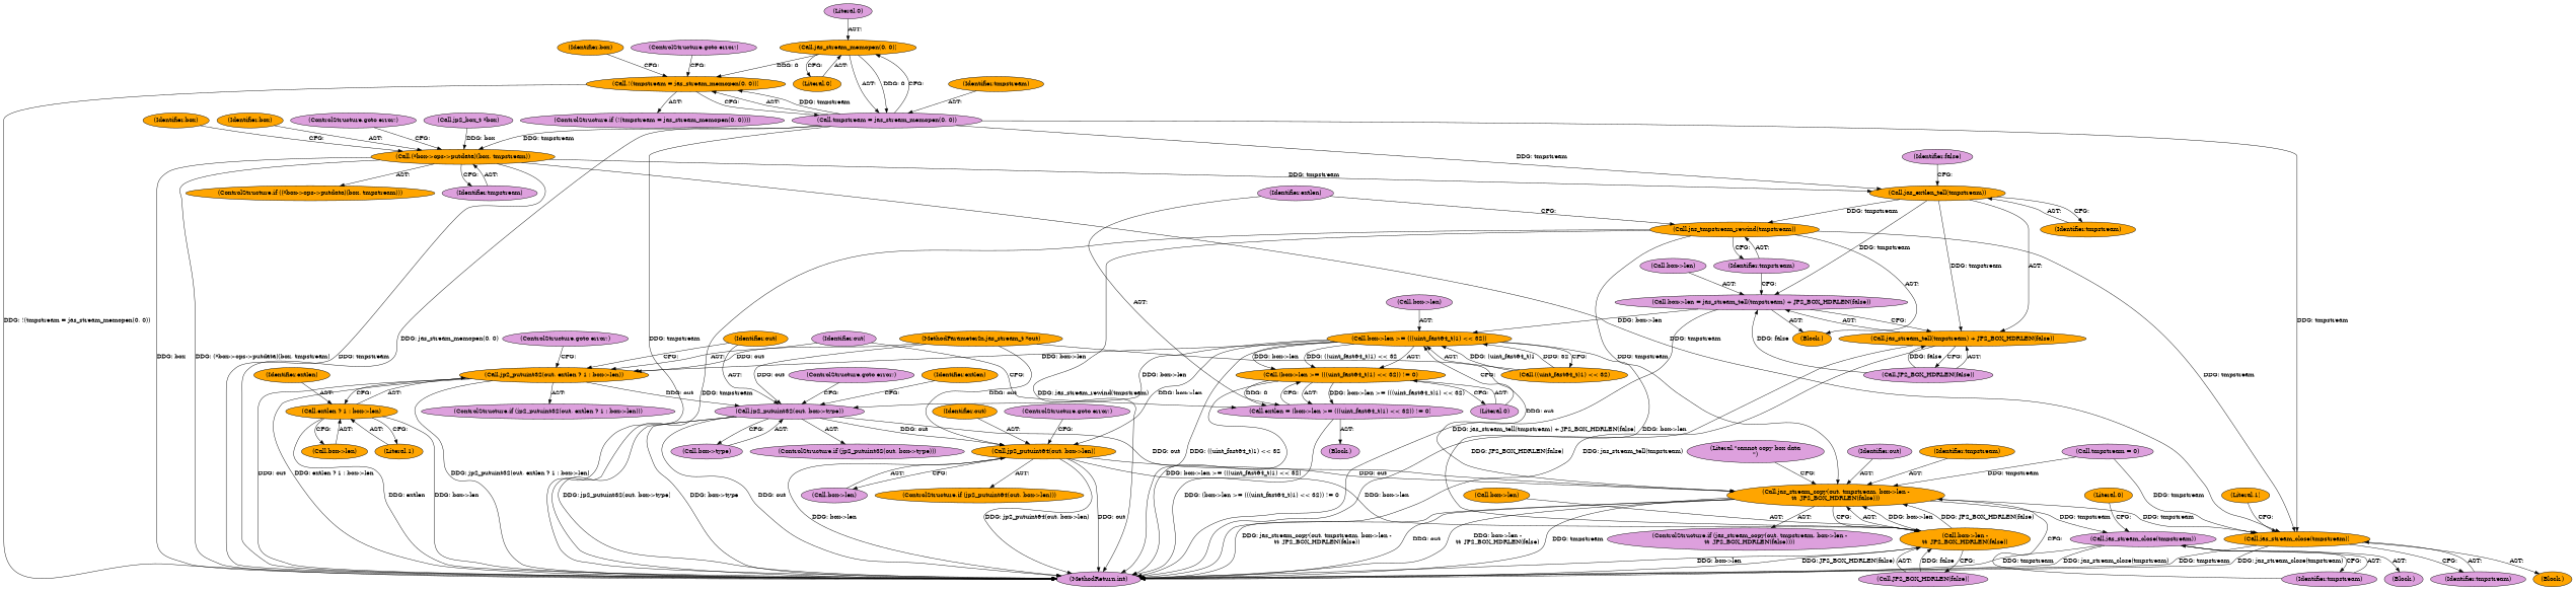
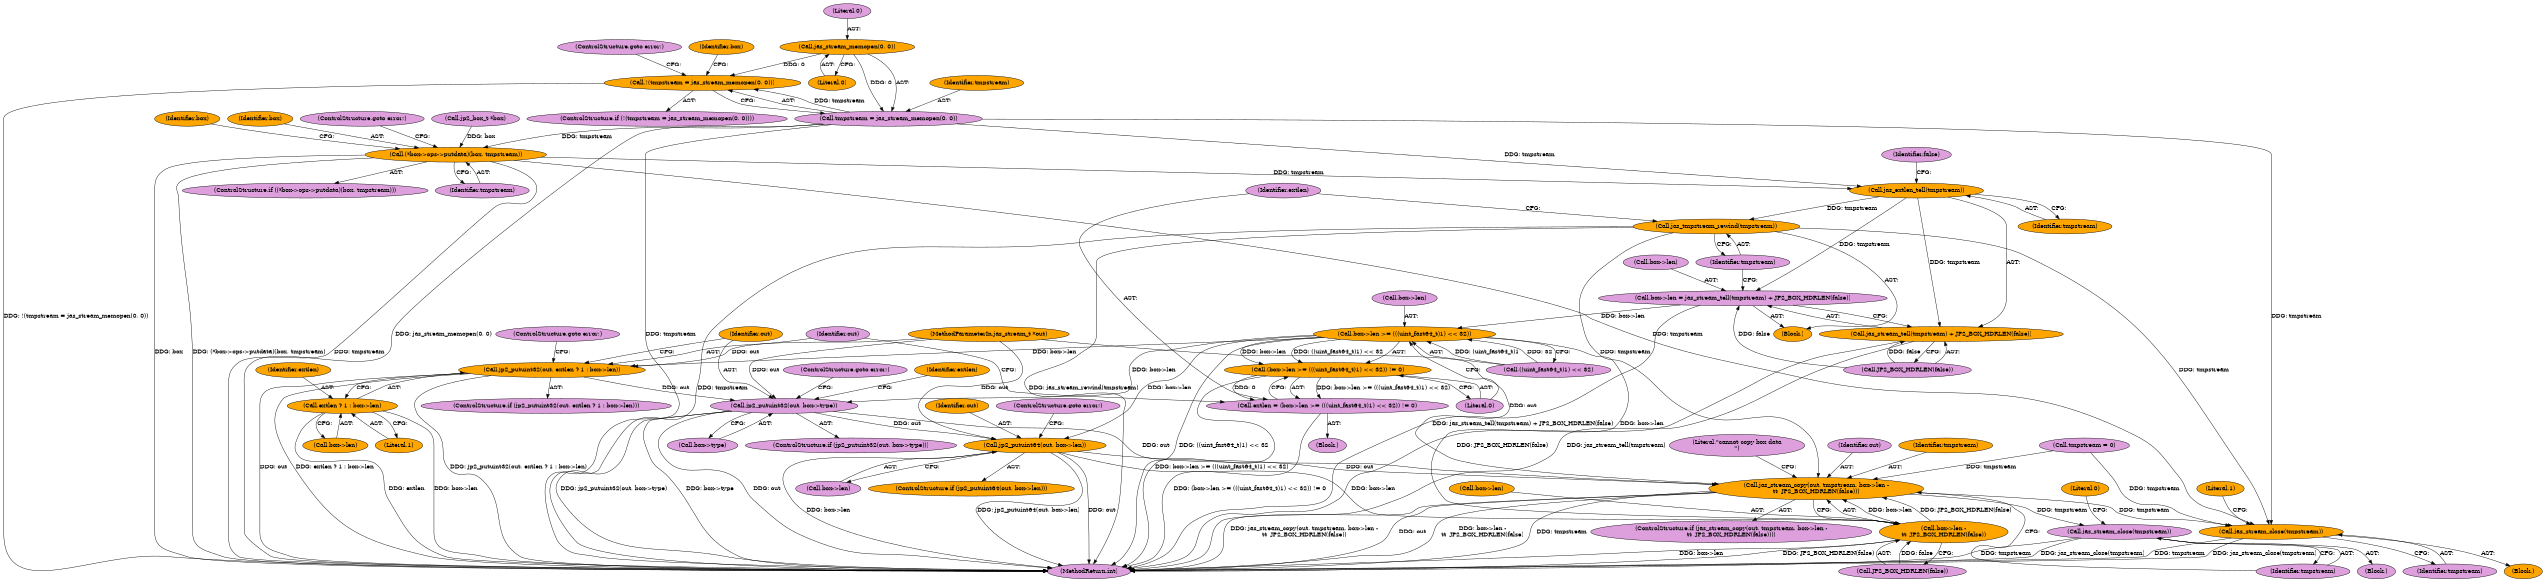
  digraph {
    node [fillcolor=plum style=filled]
    n1 [fillcolor=orange label="(Call,jas_stream_memopen(0, 0))"]
    n2 [fillcolor=orange label="(Call,!(tmpstream = jas_stream_memopen(0, 0)))"]
    n3 [label="(Call,tmpstream = jas_stream_memopen(0, 0))"]
    n4 [fillcolor=orange label="(Literal,0)"]
    n5 [label="(ControlStructure,if (!(tmpstream = jas_stream_memopen(0, 0))))"]
    n6 [label="(MethodReturn,int)"]
    n7 [fillcolor=orange label="(Call,(*box->ops->putdata)(box, tmpstream))"]
    n8 [fillcolor=orange label="(Call,jas_extlen_tell(tmpstream))"]
    n9 [fillcolor=orange label="(Call,jas_stream_close(tmpstream))"]
    n10 [label="(Identifier,tmpstream)"]
-   n11 [fillcolor=orange label="(ControlStructure,if ((*box->ops->putdata)(box, tmpstream)))"]
+   n11 [label="(ControlStructure,if ((*box->ops->putdata)(box, tmpstream)))"]
    n12 [label="(Call,box->len = jas_stream_tell(tmpstream) + JP2_BOX_HDRLEN(false))"]
    n13 [fillcolor=orange label="(Call,jas_stream_tell(tmpstream) + JP2_BOX_HDRLEN(false))"]
    n14 [fillcolor=orange label="(Call,jas_tmpstream_rewind(tmpstream))"]
    n15 [fillcolor=orange label="(Identifier,tmpstream)"]
    n16 [label="(Identifier,tmpstream)"]
    n17 [fillcolor=orange label="(Block,)"]
    n18 [fillcolor=orange label="(Call,box->len >= (((uint_fast64_t)1) << 32))"]
    n19 [fillcolor=orange label="(Block,)"]
    n20 [label="(Call,JP2_BOX_HDRLEN(false))"]
    n21 [fillcolor=orange label="(Call,jas_stream_copy(out, tmpstream, box->len -\n\t\t  JP2_BOX_HDRLEN(false)))"]
    n22 [label="(Identifier,tmpstream)"]
    n23 [fillcolor=orange label="(Call,(box->len >= (((uint_fast64_t)1) << 32)) != 0)"]
    n24 [fillcolor=orange label="(Call,jp2_putuint32(out, extlen ? 1 : box->len))"]
    n25 [fillcolor=orange label="(Call,jp2_putuint64(out, box->len))"]
    n26 [fillcolor=orange label="(Call,box->len -\n\t\t  JP2_BOX_HDRLEN(false))"]
-   n27 [fillcolor=orange label="(Call,((uint_fast64_t)1) << 32)"]
+   n27 [label="(Call,((uint_fast64_t)1) << 32)"]
    n28 [label="(Call,jp2_putuint32(out, box->type))"]
    n29 [label="(Call,extlen = (box->len >= (((uint_fast64_t)1) << 32)) != 0)"]
    n30 [label="(Literal,0)"]
    n31 [fillcolor=orange label="(Call,extlen ? 1 : box->len)"]
    n32 [label="(ControlStructure,if (jp2_putuint32(out, extlen ? 1 : box->len)))"]
    n33 [fillcolor=orange label="(ControlStructure,if (jp2_putuint64(out, box->len)))"]
    n34 [label="(Call,box->len)"]
    n35 [label="(Call,JP2_BOX_HDRLEN(false))"]
    n36 [fillcolor=orange label="(Literal,1)"]
    n37 [fillcolor=orange label="(Call,box->len)"]
    n38 [label="(Block,)"]
    n39 [label="(Call,box->type)"]
    n40 [label="(ControlStructure,if (jp2_putuint32(out, box->type)))"]
    n41 [label="(Call,jas_stream_close(tmpstream))"]
    n42 [label="(ControlStructure,if (jas_stream_copy(out, tmpstream, box->len -\n\t\t  JP2_BOX_HDRLEN(false))))"]
    n43 [label="(Block,)"]
    n44 [label="(Identifier,tmpstream)"]
    n45 [fillcolor=orange label="(Identifier,tmpstream)"]
    n46 [label="(ControlStructure,goto error;)"]
    n47 [label="(Call,box->len)"]
    n48 [label="(Call,jp2_box_t *box)"]
    n49 [fillcolor=orange label="(Identifier,out)"]
    n50 [fillcolor=orange label="(Identifier,extlen)"]
    n51 [fillcolor=orange label="(Identifier,box)"]
    n52 [label="(Identifier,false)"]
    n53 [label="(Literal,\"cannot copy box data\n\")"]
    n54 [fillcolor=orange label="(MethodParameterIn,jas_stream_t *out)"]
    n55 [label="(Identifier,out)"]
    n56 [label="(Identifier,extlen)"]
    n57 [label="(Call,box->len)"]
    n58 [fillcolor=orange label="(Call,box->len)"]
    n59 [label="(ControlStructure,goto error;)"]
    n60 [label="(ControlStructure,goto error;)"]
    n61 [fillcolor=orange label="(Identifier,box)"]
    n62 [label="(Call,tmpstream = 0)"]
    n63 [fillcolor=orange label="(Identifier,box)"]
    n64 [label="(Identifier,out)"]
    n65 [fillcolor=orange label="(Identifier,tmpstream)"]
    n66 [fillcolor=orange label="(Literal,0)"]
    n67 [label="(ControlStructure,goto error;)"]
    n68 [fillcolor=orange label="(Literal,1)"]
    n69 [label="(ControlStructure,goto error;)"]
    n70 [fillcolor=orange label="(Identifier,out)"]
    n71 [label="(Literal,0)"]
    n72 [fillcolor=orange label="(Identifier,extlen)"]
    n1 -> n2 [label="DDG: 0"]
    n1 -> n3 [label="AST: "]
    n1 -> n3 [label="DDG: 0"]
    n1 -> n4 [label="CFG: "]
    n2 -> n3 [label="CFG: "]
    n2 -> n5 [label="AST: "]
    n2 -> n6 [label="DDG: !(tmpstream = jas_stream_memopen(0, 0))"]
-   n3 -> n1 [label="CFG: "]
    n3 -> n2 [label="AST: "]
    n3 -> n2 [label="DDG: tmpstream"]
    n3 -> n6 [label="DDG: jas_stream_memopen(0, 0)"]
    n3 -> n6 [label="DDG: tmpstream"]
    n3 -> n7 [label="DDG: tmpstream"]
    n3 -> n8 [label="DDG: tmpstream"]
    n3 -> n9 [label="DDG: tmpstream"]
    n4 -> n1 [label="AST: "]
    n7 -> n6 [label="DDG: box"]
    n7 -> n6 [label="DDG: (*box->ops->putdata)(box, tmpstream)"]
    n7 -> n6 [label="DDG: tmpstream"]
    n7 -> n8 [label="DDG: tmpstream"]
    n7 -> n9 [label="DDG: tmpstream"]
    n7 -> n10 [label="CFG: "]
    n7 -> n11 [label="AST: "]
    n8 -> n12 [label="DDG: tmpstream"]
    n8 -> n13 [label="AST: "]
    n8 -> n13 [label="DDG: tmpstream"]
    n8 -> n14 [label="DDG: tmpstream"]
    n8 -> n15 [label="CFG: "]
    n9 -> n6 [label="DDG: tmpstream"]
    n9 -> n6 [label="DDG: jas_stream_close(tmpstream)"]
    n9 -> n16 [label="CFG: "]
    n9 -> n17 [label="AST: "]
    n10 -> n7 [label="AST: "]
    n12 -> n6 [label="DDG: jas_stream_tell(tmpstream) + JP2_BOX_HDRLEN(false)"]
    n12 -> n13 [label="CFG: "]
    n12 -> n18 [label="DDG: box->len"]
    n12 -> n19 [label="AST: "]
    n13 -> n6 [label="DDG: jas_stream_tell(tmpstream)"]
    n13 -> n6 [label="DDG: JP2_BOX_HDRLEN(false)"]
    n13 -> n12 [label="AST: "]
    n13 -> n20 [label="CFG: "]
    n14 -> n6 [label="DDG: tmpstream"]
    n14 -> n6 [label="DDG: jas_stream_rewind(tmpstream)"]
    n14 -> n9 [label="DDG: tmpstream"]
    n14 -> n19 [label="AST: "]
    n14 -> n21 [label="DDG: tmpstream"]
    n14 -> n22 [label="CFG: "]
    n15 -> n8 [label="AST: "]
    n16 -> n9 [label="AST: "]
    n18 -> n6 [label="DDG: ((uint_fast64_t)1) << 32"]
    n18 -> n23 [label="AST: "]
    n18 -> n23 [label="DDG: box->len"]
    n18 -> n23 [label="DDG: ((uint_fast64_t)1) << 32"]
    n18 -> n24 [label="DDG: box->len"]
    n18 -> n25 [label="DDG: box->len"]
    n18 -> n26 [label="DDG: box->len"]
    n18 -> n27 [label="CFG: "]
    n18 -> n28 [label="DDG: box->len"]
    n20 -> n12 [label="DDG: false"]
    n20 -> n13 [label="AST: "]
    n20 -> n13 [label="DDG: false"]
    n21 -> n6 [label="DDG: out"]
    n21 -> n6 [label="DDG: box->len -\n\t\t  JP2_BOX_HDRLEN(false)"]
    n21 -> n6 [label="DDG: tmpstream"]
    n21 -> n6 [label="DDG: jas_stream_copy(out, tmpstream, box->len -\n\t\t  JP2_BOX_HDRLEN(false))"]
    n21 -> n9 [label="DDG: tmpstream"]
    n21 -> n26 [label="CFG: "]
    n21 -> n41 [label="DDG: tmpstream"]
    n21 -> n42 [label="AST: "]
    n22 -> n12 [label="CFG: "]
    n22 -> n14 [label="AST: "]
    n23 -> n6 [label="DDG: box->len >= (((uint_fast64_t)1) << 32)"]
    n23 -> n29 [label="AST: "]
    n23 -> n29 [label="DDG: box->len >= (((uint_fast64_t)1) << 32)"]
    n23 -> n29 [label="DDG: 0"]
    n23 -> n30 [label="CFG: "]
    n24 -> n6 [label="DDG: jp2_putuint32(out, extlen ? 1 : box->len)"]
    n24 -> n6 [label="DDG: out"]
    n24 -> n6 [label="DDG: extlen ? 1 : box->len"]
    n24 -> n28 [label="DDG: out"]
    n24 -> n31 [label="CFG: "]
    n24 -> n32 [label="AST: "]
    n25 -> n6 [label="DDG: box->len"]
    n25 -> n6 [label="DDG: jp2_putuint64(out, box->len)"]
    n25 -> n6 [label="DDG: out"]
    n25 -> n21 [label="DDG: out"]
    n25 -> n26 [label="DDG: box->len"]
    n25 -> n33 [label="AST: "]
    n25 -> n34 [label="CFG: "]
    n26 -> n6 [label="DDG: box->len"]
    n26 -> n6 [label="DDG: JP2_BOX_HDRLEN(false)"]
    n26 -> n21 [label="AST: "]
    n26 -> n21 [label="DDG: box->len"]
    n26 -> n21 [label="DDG: JP2_BOX_HDRLEN(false)"]
    n26 -> n35 [label="CFG: "]
    n27 -> n18 [label="AST: "]
    n27 -> n18 [label="DDG: (uint_fast64_t)1"]
    n27 -> n18 [label="DDG: 32"]
    n28 -> n6 [label="DDG: box->type"]
    n28 -> n6 [label="DDG: out"]
    n28 -> n6 [label="DDG: jp2_putuint32(out, box->type)"]
    n28 -> n21 [label="DDG: out"]
    n28 -> n25 [label="DDG: out"]
    n28 -> n39 [label="CFG: "]
    n28 -> n40 [label="AST: "]
    n29 -> n6 [label="DDG: (box->len >= (((uint_fast64_t)1) << 32)) != 0"]
    n29 -> n23 [label="CFG: "]
    n29 -> n38 [label="AST: "]
    n30 -> n18 [label="CFG: "]
    n30 -> n23 [label="AST: "]
    n31 -> n6 [label="DDG: box->len"]
    n31 -> n6 [label="DDG: extlen"]
    n31 -> n24 [label="AST: "]
    n31 -> n36 [label="CFG: "]
    n31 -> n37 [label="CFG: "]
    n34 -> n25 [label="AST: "]
    n35 -> n26 [label="AST: "]
    n35 -> n26 [label="DDG: false"]
    n36 -> n31 [label="AST: "]
    n37 -> n31 [label="AST: "]
    n39 -> n28 [label="AST: "]
    n41 -> n6 [label="DDG: tmpstream"]
    n41 -> n6 [label="DDG: jas_stream_close(tmpstream)"]
    n41 -> n43 [label="AST: "]
    n41 -> n44 [label="CFG: "]
    n44 -> n21 [label="CFG: "]
    n44 -> n41 [label="AST: "]
    n45 -> n3 [label="AST: "]
    n46 -> n28 [label="CFG: "]
    n47 -> n12 [label="AST: "]
    n48 -> n7 [label="DDG: box"]
    n49 -> n25 [label="AST: "]
    n50 -> n31 [label="AST: "]
    n51 -> n7 [label="CFG: "]
    n52 -> n8 [label="CFG: "]
    n53 -> n21 [label="CFG: "]
    n54 -> n21 [label="DDG: out"]
    n54 -> n24 [label="DDG: out"]
    n54 -> n25 [label="DDG: out"]
    n54 -> n28 [label="DDG: out"]
    n55 -> n21 [label="AST: "]
    n56 -> n14 [label="CFG: "]
    n56 -> n29 [label="AST: "]
    n57 -> n18 [label="AST: "]
    n58 -> n26 [label="AST: "]
    n59 -> n25 [label="CFG: "]
    n60 -> n24 [label="CFG: "]
    n61 -> n7 [label="AST: "]
    n62 -> n9 [label="DDG: tmpstream"]
    n62 -> n21 [label="DDG: tmpstream"]
    n63 -> n2 [label="CFG: "]
    n64 -> n24 [label="AST: "]
    n64 -> n29 [label="CFG: "]
    n65 -> n21 [label="AST: "]
    n66 -> n41 [label="CFG: "]
    n67 -> n7 [label="CFG: "]
    n68 -> n9 [label="CFG: "]
    n69 -> n2 [label="CFG: "]
    n70 -> n24 [label="CFG: "]
    n70 -> n28 [label="AST: "]
    n71 -> n1 [label="AST: "]
    n72 -> n28 [label="CFG: "]
  }
